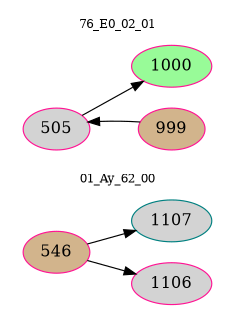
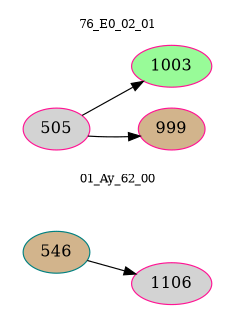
  digraph {
    rankdir=LR
    node [color=deeppink fillcolor=lightgrey style=filled]
    edge [color=black]
-   n1 [fillcolor=tan label=546]
+   n1 [color=teal fillcolor=tan label=546]
    n2 [label=1106]
-   n3 [color=teal label=1107]
    n4 [label=505]
    n5 [fillcolor=tan label=999]
-   n6 [fillcolor=palegreen label=1000]
+   n6 [fillcolor=palegreen label=1003]
    subgraph cluster_1 {
      color=white
      fontsize=10
      label="01_Ay_62_00"
      n1
      n2
-     n3
    }
    subgraph cluster_2 {
      color=white
      fontsize=10
      label="76_E0_02_01"
      n4
      n5
      n6
    }
    n1 -> n2
-   n1 -> n3
-   n5 -> n4
+   n4 -> n5
    n4 -> n6
  }
